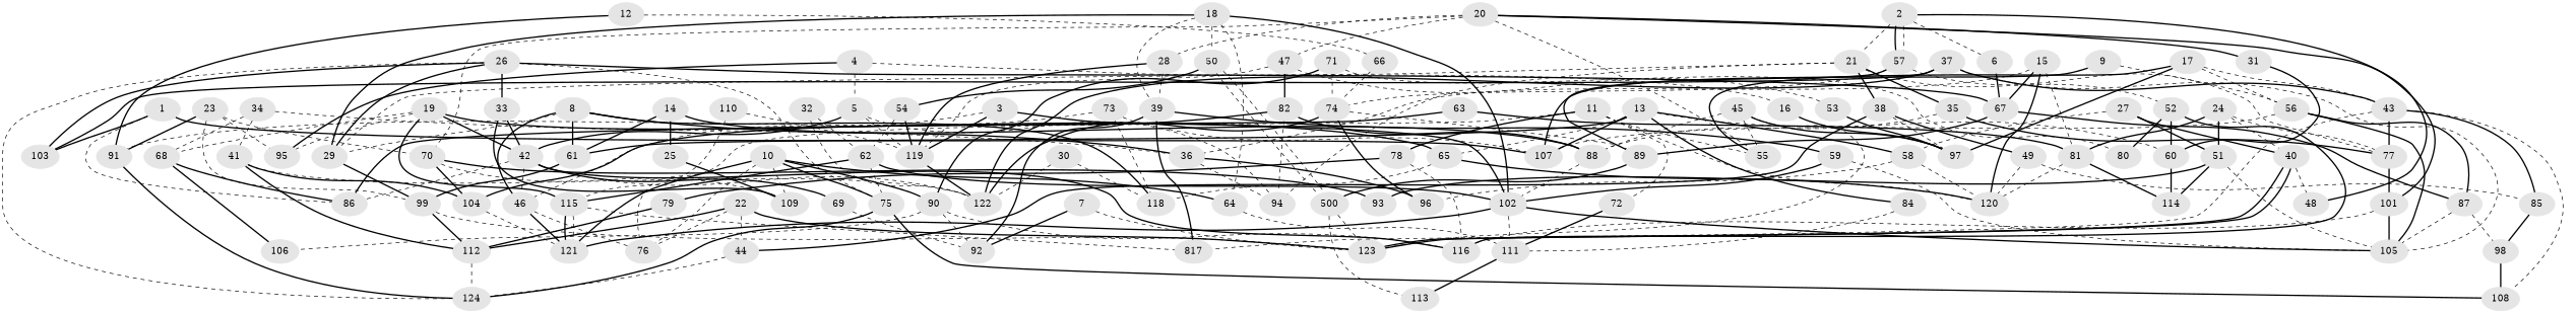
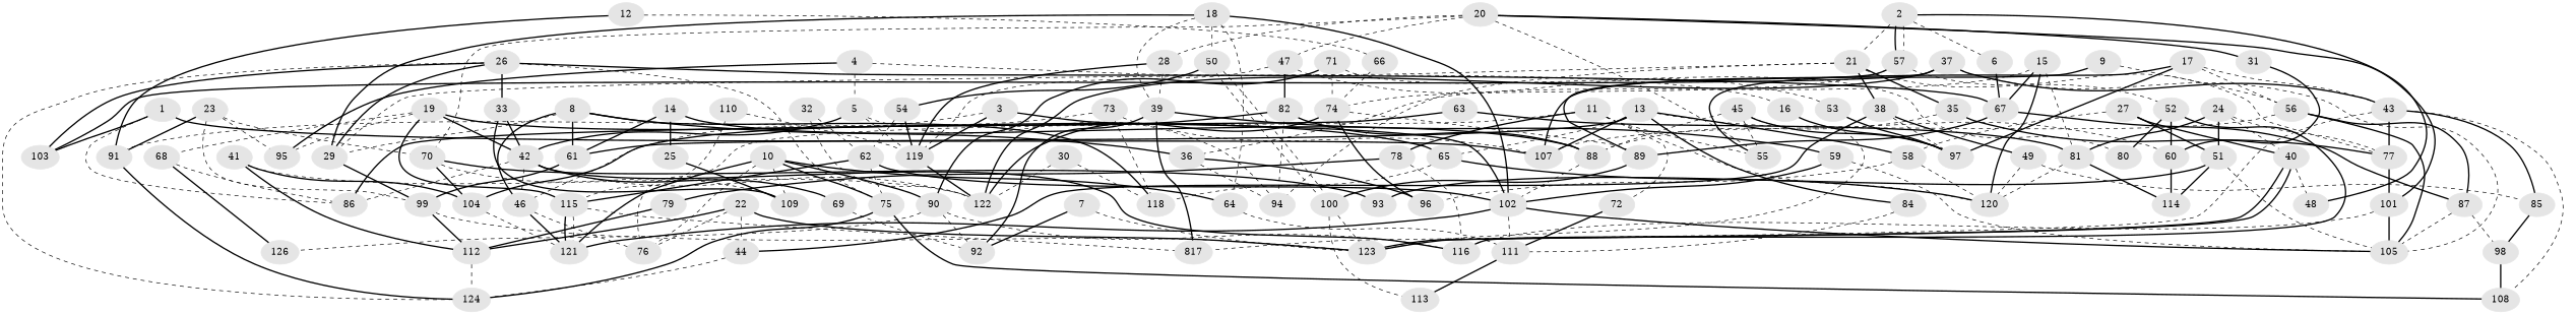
  graph {
    node [color=gray90 style=filled]
    edge [style=bold]
    1
    86
    103
    107
    2
    6
    21
    48
    57
    67
    94
    29
    35
    38
    52
    77
    74
    89
    3
    46
    102
    119
    76
    121
    105
    111
    122
    4
    5
    16
    95
    42
    97
    41
    112
    104
    69
    116
    87
    7
    92
    123
    8
    36
    61
    118
    99
    96
    9
    56
    10
    64
    75
    90
    109
    124
    108
-   106
+   106 [label=126]
    11
    55
    72
    78
    120
    79
    12
    66
    91
    13
    58
    60
    65
    84
    114
    62
    115
    14
    25
    88
    15
    81
    17
    43
    n83 [label=817]
    85
    18
    39
    50
    59
    54
-   100 [label=500]
+   100
    19
    68
    20
    28
    31
    47
    70
    101
    53
    82
    93
    44
    49
    80
    22
    23
    24
    40
    51
    26
    33
    27
    30
    32
-   34
    37
    98
    45
    113
    63
    71
    73
    110
    1 -- 86 [style=dashed]
    1 -- 103
    1 -- 107
    2 -- 6 [style=dashed]
    2 -- 21 [style=dashed]
    2 -- 48
    2 -- 57
    2 -- 57 [style=dashed]
    6 -- 67
    21 -- 94 [style=dashed]
    21 -- 29 [style=dashed]
    21 -- 35
    21 -- 38
    21 -- 52 [style=dashed]
    57 -- 77 [style=dashed]
    57 -- 74 [style=dashed]
    57 -- 89
    67 -- 89
    67 -- 87
    29 -- 99
    35 -- 77
    35 -- 88 [style=dashed]
    38 -- 97 [style=dashed]
    38 -- 44
    38 -- 49
    52 -- 116
    52 -- 60
    52 -- 80
    77 -- 101
    74 -- 89 [style=dashed]
    74 -- 122
    74 -- 96
    89 -- 100
    3 -- 46 [style=dashed]
    3 -- 102
    3 -- 119
    46 -- 76 [style=dashed]
    46 -- 121
    102 -- 121
    102 -- 105
    102 -- 111 [style=dashed]
    119 -- 122
    111 -- 113
    4 -- 5 [style=dashed]
    4 -- 16 [style=dashed]
    4 -- 95
    5 -- 94 [style=dashed]
    5 -- 119 [style=dashed]
    5 -- 42
    16 -- 97
    42 -- 86 [style=dashed]
    42 -- 46 [style=dashed]
    42 -- 122 [style=dashed]
    42 -- 69
    42 -- 116
    41 -- 122 [style=dashed]
    41 -- 112
    41 -- 104
    112 -- 124 [style=dashed]
    104 -- 121 [style=dashed]
    69 -- 92 [style=dashed]
    87 -- 105 [style=dashed]
    87 -- 98 [style=dashed]
    7 -- 92
    7 -- 123 [style=dashed]
    8 -- 29 [style=dashed]
    8 -- 46
    8 -- 36
    8 -- 61
    8 -- 118
    36 -- 94 [style=dashed]
    36 -- 96
    61 -- 99
    99 -- 112
    99 -- 123 [style=dashed]
    9 -- 107
    9 -- 56 [style=dashed]
    56 -- 107 [style=dashed]
    56 -- 105
    56 -- 87
    10 -- 76 [style=dashed]
    10 -- 121
    10 -- 64
    10 -- 75
    10 -- 90
    10 -- 109 [style=dashed]
    64 -- 111 [style=dashed]
    75 -- 124
    75 -- 108
    90 -- 116 [style=dashed]
    90 -- 92 [style=dashed]
    90 -- 106 [style=dashed]
    11 -- 76 [style=dashed]
    11 -- 55 [style=dashed]
    11 -- 72 [style=dashed]
    11 -- 78
    11 -- 120 [style=dashed]
    72 -- 111
    78 -- 116 [style=dashed]
    78 -- 79
    79 -- 112
    12 -- 66 [style=dashed]
    12 -- 91
    66 -- 74 [style=dashed]
    91 -- 124
    13 -- 107
    13 -- 61
    13 -- 58
    13 -- 60 [style=dashed]
    13 -- 65 [style=dashed]
    13 -- 84
    58 -- 96 [style=dashed]
    58 -- 120 [style=dashed]
    60 -- 114
    65 -- 118 [style=dashed]
    65 -- 120
    84 -- 111 [style=dashed]
    62 -- 102
    62 -- 75 [style=dashed]
    62 -- 115
    115 -- 121
    115 -- 121 [style=dashed]
    115 -- n83 [style=dashed]
    14 -- 61
    14 -- 25
    14 -- 88
    25 -- 109
    88 -- 102 [style=dashed]
    15 -- 67
    15 -- 36 [style=dashed]
    15 -- 120
    15 -- 81 [style=dashed]
    81 -- 120 [style=dashed]
    81 -- 114
    17 -- 97
    17 -- 56 [style=dashed]
    17 -- 55
    17 -- 43 [style=dashed]
    43 -- 77
    43 -- 108 [style=dashed]
    43 -- n83 [style=dashed]
    43 -- 85
    85 -- 98
    18 -- 29
    18 -- 102
    18 -- 64 [style=dashed]
    18 -- 39 [style=dashed]
    18 -- 50 [style=dashed]
    39 -- 92
    39 -- n83
    39 -- 59
    50 -- 54
    50 -- 100 [style=dashed]
    50 -- 100 [style=dashed]
    59 -- 102
    59 -- 105 [style=dashed]
    54 -- 119
    54 -- 62 [style=dashed]
    100 -- 123 [style=dashed]
    100 -- 113 [style=dashed]
    19 -- 95 [style=dashed]
    19 -- 42
    19 -- 65
    19 -- 115
    19 -- 68 [style=dashed]
-   68 -- 86
+   68 -- 86 [style=dashed]
    68 -- 106
    20 -- 55 [style=dashed]
    20 -- 28 [style=dashed]
    20 -- 31
    20 -- 47 [style=dashed]
    20 -- 70 [style=dashed]
    20 -- 101
    28 -- 119
    28 -- 39 [style=dashed]
    31 -- 60
    47 -- 119 [style=dashed]
    47 -- 53 [style=dashed]
    47 -- 82
    70 -- 104
    70 -- 109 [style=dashed]
    70 -- 93
    101 -- 105
    101 -- 116 [style=dashed]
    53 -- 97
    82 -- 94 [style=dashed]
    82 -- 104
    82 -- 88
    44 -- 124 [style=dashed]
    49 -- 120 [style=dashed]
    49 -- 85 [style=dashed]
    22 -- 76 [style=dashed]
    22 -- 112
    22 -- 123
    22 -- 44 [style=dashed]
    23 -- 95 [style=dashed]
    23 -- 99 [style=dashed]
    23 -- 91
    23 -- 70 [style=dashed]
    24 -- 77 [style=dashed]
    24 -- 81
    24 -- 40 [style=dashed]
    24 -- 51
    40 -- 48 [style=dashed]
    40 -- 123
    40 -- 123
    51 -- 105 [style=dashed]
    51 -- 114
    51 -- 93
    26 -- 103
    26 -- 67
    26 -- 29
    26 -- 75 [style=dashed]
    26 -- 124 [style=dashed]
    26 -- 33
    33 -- 42
    33 -- 109
    27 -- 58 [style=dashed]
    27 -- 40
    27 -- 51
    30 -- 122 [style=dashed]
    30 -- 118 [style=dashed]
    32 -- 122 [style=dashed]
    32 -- 62 [style=dashed]
-   34 -- 41 [style=dashed]
-   34 -- 36 [style=dashed]
-   34 -- 68 [style=dashed]
    37 -- 103
    37 -- 105 [style=dashed]
    37 -- 122
    37 -- 43
    98 -- 108
    45 -- 97
    45 -- 123 [style=dashed]
    45 -- 55 [style=dashed]
    45 -- 88 [style=dashed]
    63 -- 86
    63 -- 81
    71 -- 74 [style=dashed]
    71 -- 90
    71 -- 80 [style=dashed]
    73 -- 107 [style=dashed]
    73 -- 118 [style=dashed]
    73 -- 91 [style=dashed]
    110 -- 119 [style=dashed]
    110 -- 115 [style=dashed]
  }
